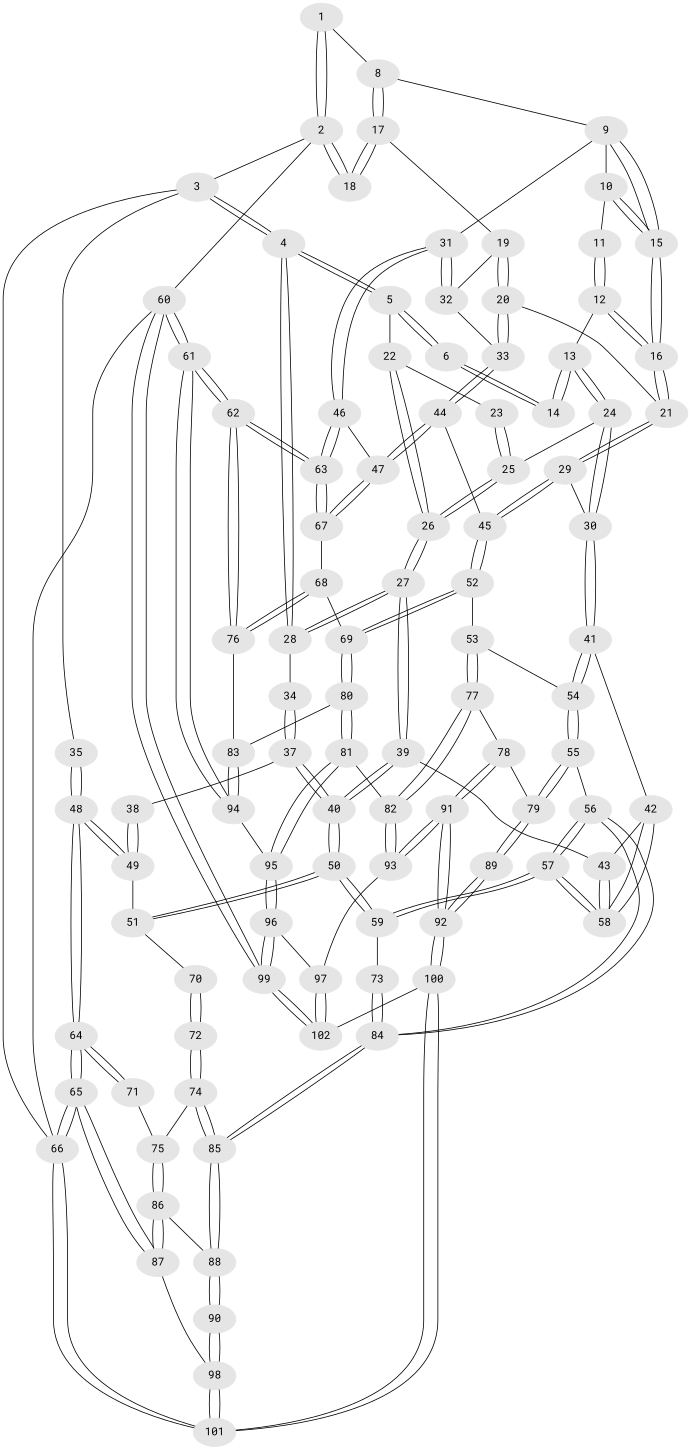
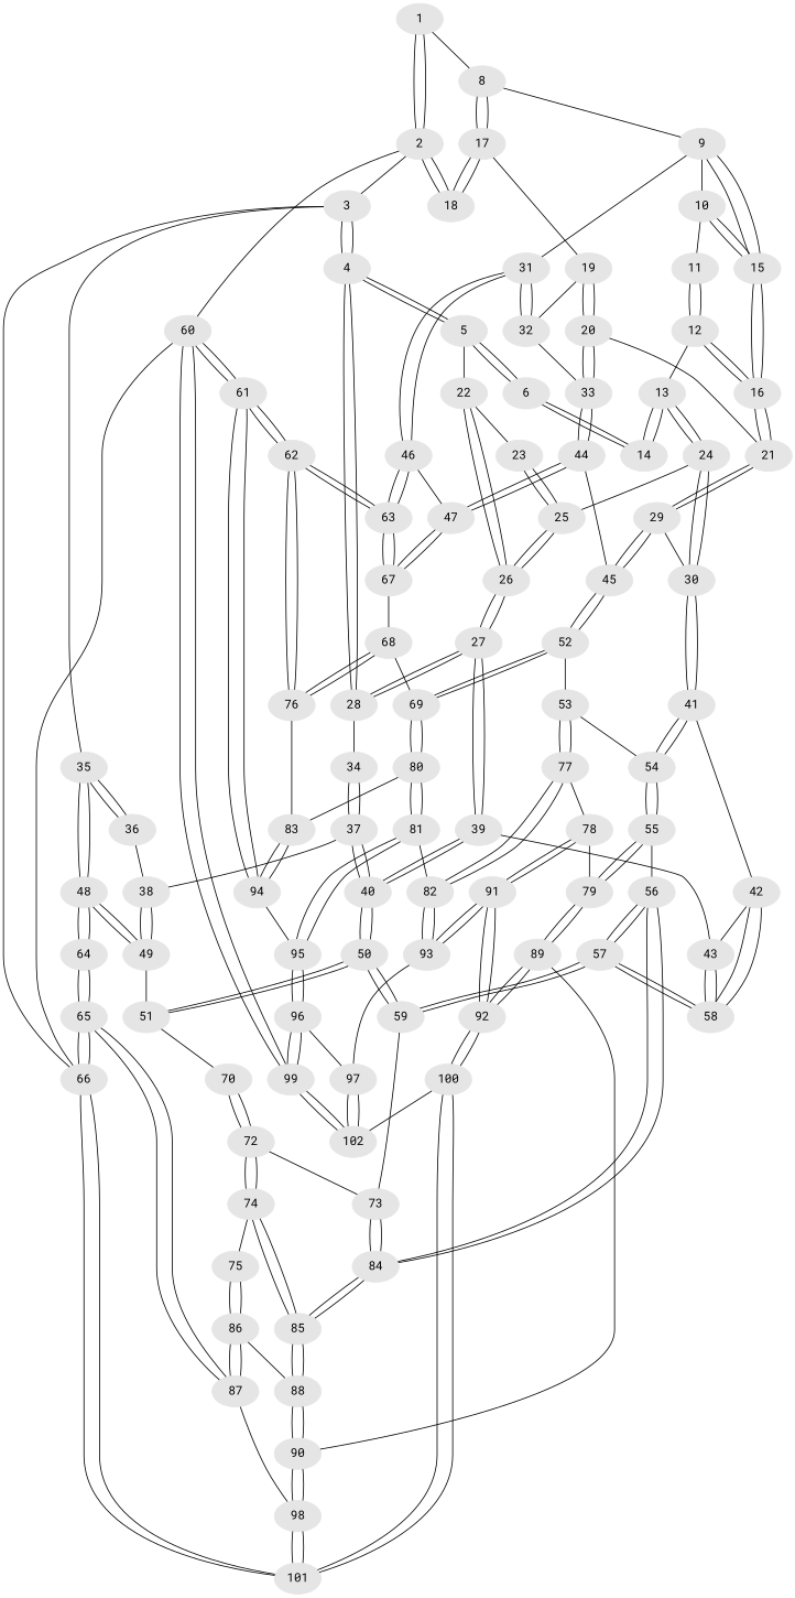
  graph {
    fontname="Roboto Mono"
    node [color=gray90 fontname="Roboto Mono" style=filled]
    edge [fontname="Roboto Mono"]
    1
    2
    8
    3
    18
    60
    9
    17
    4
    35
    66
    61
    99
    5
    28
+   36
    48
    101
    6
    22
    34
    14
    23
    26
    11
    12
    10
    15
    31
    19
    16
    13
    24
    21
    25
    30
    29
    20
    32
    46
    33
    44
    45
    27
    41
    39
    40
    43
    37
    52
    42
    54
    47
    63
    38
    49
    64
    50
    51
    58
    59
    55
    67
    53
    69
    68
    65
-   71
    70
    73
    72
    77
    80
    78
    82
    56
    79
    57
    84
    89
    85
    62
    94
    102
    76
    95
    83
    87
    75
    98
    81
    74
    86
    88
    91
    93
    92
    90
    96
    97
    100
    1 -- 2
    1 -- 2
    1 -- 8
    2 -- 3
    2 -- 18
    2 -- 18
    2 -- 60
    8 -- 9
    8 -- 17
    8 -- 17
    3 -- 4
    3 -- 4
    3 -- 35
    3 -- 66
    60 -- 66
    60 -- 61
    60 -- 61
    60 -- 99
    60 -- 99
    9 -- 10
    9 -- 15
    9 -- 15
    9 -- 31
    17 -- 18
    17 -- 18
    17 -- 19
    4 -- 5
    4 -- 5
    4 -- 28
    4 -- 28
+   35 -- 36
+   35 -- 36
    35 -- 48
    35 -- 48
    66 -- 101
    66 -- 101
    61 -- 62
    61 -- 62
    61 -- 94
    61 -- 94
    99 -- 102
    99 -- 102
    5 -- 6
    5 -- 6
    5 -- 22
    28 -- 34
+   36 -- 38
    48 -- 49
    48 -- 49
    48 -- 64
    48 -- 64
    6 -- 14
    6 -- 14
    22 -- 23
    22 -- 26
    22 -- 26
    34 -- 37
    34 -- 37
    23 -- 25
    23 -- 25
    26 -- 27
    26 -- 27
    11 -- 12
    11 -- 12
    12 -- 16
    12 -- 16
    12 -- 13
    10 -- 11
    10 -- 15
    10 -- 15
    15 -- 16
    15 -- 16
    31 -- 32
    31 -- 32
    31 -- 46
    31 -- 46
    19 -- 20
    19 -- 20
    19 -- 32
    16 -- 21
    16 -- 21
    13 -- 14
    13 -- 14
    13 -- 24
    13 -- 24
    24 -- 25
    24 -- 30
    24 -- 30
    21 -- 29
    21 -- 29
    25 -- 26
    25 -- 26
    30 -- 41
    30 -- 41
    29 -- 30
    29 -- 45
    29 -- 45
    20 -- 21
    20 -- 33
    20 -- 33
    32 -- 33
    46 -- 47
    46 -- 63
    46 -- 63
    33 -- 44
    33 -- 44
    44 -- 45
    44 -- 47
    44 -- 47
    45 -- 52
    45 -- 52
    27 -- 28
    27 -- 28
    27 -- 39
    27 -- 39
    41 -- 42
    41 -- 54
    41 -- 54
    39 -- 40
    39 -- 40
    39 -- 43
    40 -- 50
    40 -- 50
    43 -- 58
    43 -- 58
    37 -- 40
    37 -- 40
    37 -- 38
    52 -- 53
    52 -- 69
    52 -- 69
    42 -- 43
    42 -- 58
    42 -- 58
    54 -- 55
    54 -- 55
    47 -- 67
    47 -- 67
    63 -- 67
    63 -- 67
    38 -- 49
    38 -- 49
    49 -- 51
    64 -- 65
    64 -- 65
-   64 -- 71
-   64 -- 71
    50 -- 51
    50 -- 51
    50 -- 59
    50 -- 59
    51 -- 70
    59 -- 73
    55 -- 56
    55 -- 79
    55 -- 79
    67 -- 68
    53 -- 54
    53 -- 77
    53 -- 77
    69 -- 80
    69 -- 80
    68 -- 69
    68 -- 76
    68 -- 76
    65 -- 66
    65 -- 66
    65 -- 87
    65 -- 87
-   71 -- 75
    70 -- 72
    70 -- 72
    73 -- 84
    73 -- 84
+   72 -- 73
    72 -- 74
    72 -- 74
    77 -- 78
    77 -- 82
    77 -- 82
    80 -- 83
    80 -- 81
    80 -- 81
    78 -- 79
    78 -- 91
    78 -- 91
    82 -- 93
    82 -- 93
    56 -- 57
    56 -- 57
    56 -- 84
    56 -- 84
    79 -- 89
    79 -- 89
    57 -- 58
    57 -- 58
    57 -- 59
    57 -- 59
    84 -- 85
    84 -- 85
    89 -- 92
    89 -- 92
+   89 -- 90
    85 -- 88
    85 -- 88
    62 -- 63
    62 -- 63
    62 -- 76
    62 -- 76
    94 -- 95
    76 -- 83
    95 -- 96
    95 -- 96
    83 -- 94
    83 -- 94
    87 -- 98
    75 -- 86
    75 -- 86
    98 -- 101
    98 -- 101
    81 -- 82
    81 -- 95
    81 -- 95
    74 -- 85
    74 -- 85
    74 -- 75
    86 -- 87
    86 -- 87
    86 -- 88
    88 -- 90
    88 -- 90
    91 -- 93
    91 -- 93
    91 -- 92
    91 -- 92
    93 -- 97
    92 -- 100
    92 -- 100
    90 -- 98
    90 -- 98
    96 -- 99
    96 -- 99
    96 -- 97
    97 -- 102
    97 -- 102
    100 -- 101
    100 -- 101
    100 -- 102
  }
